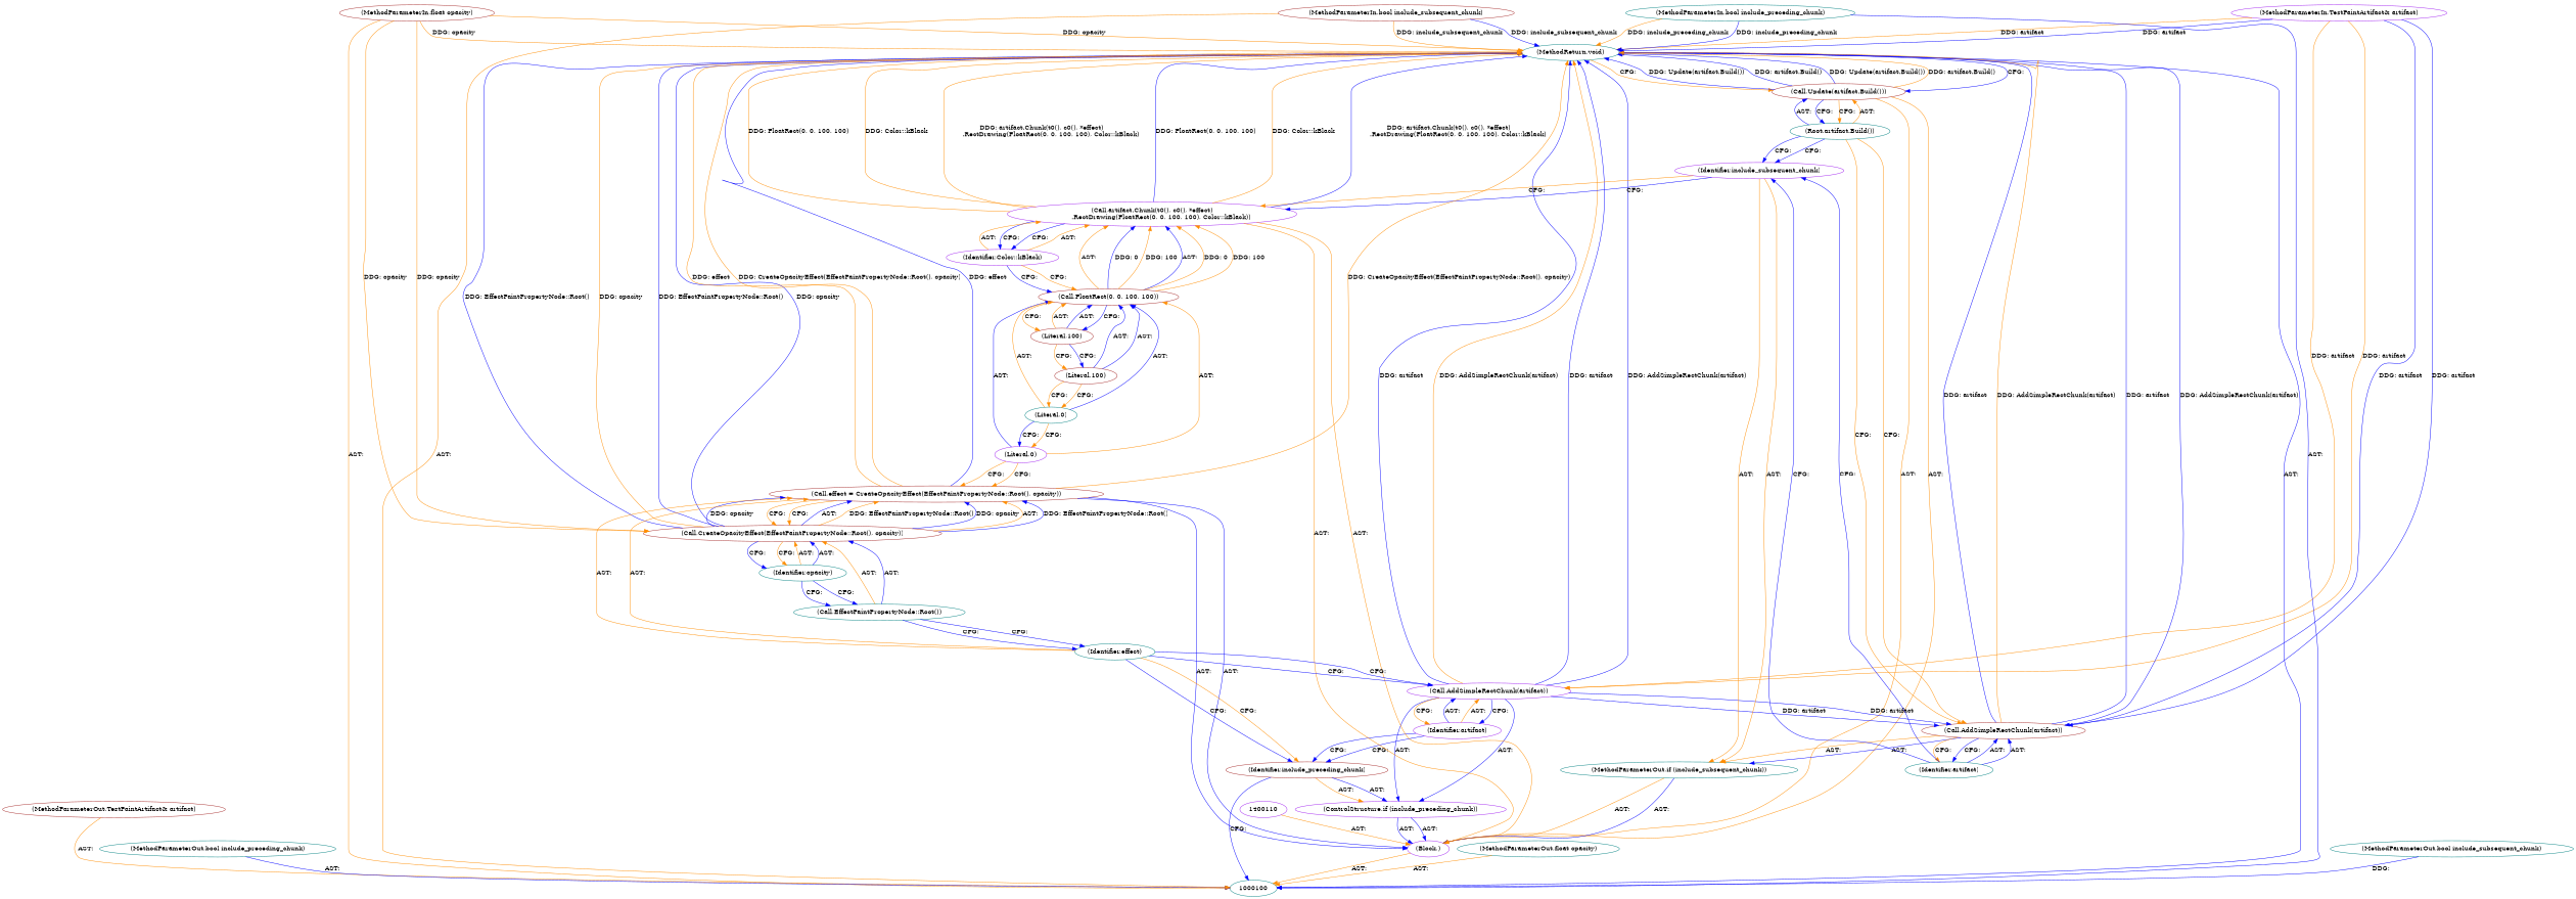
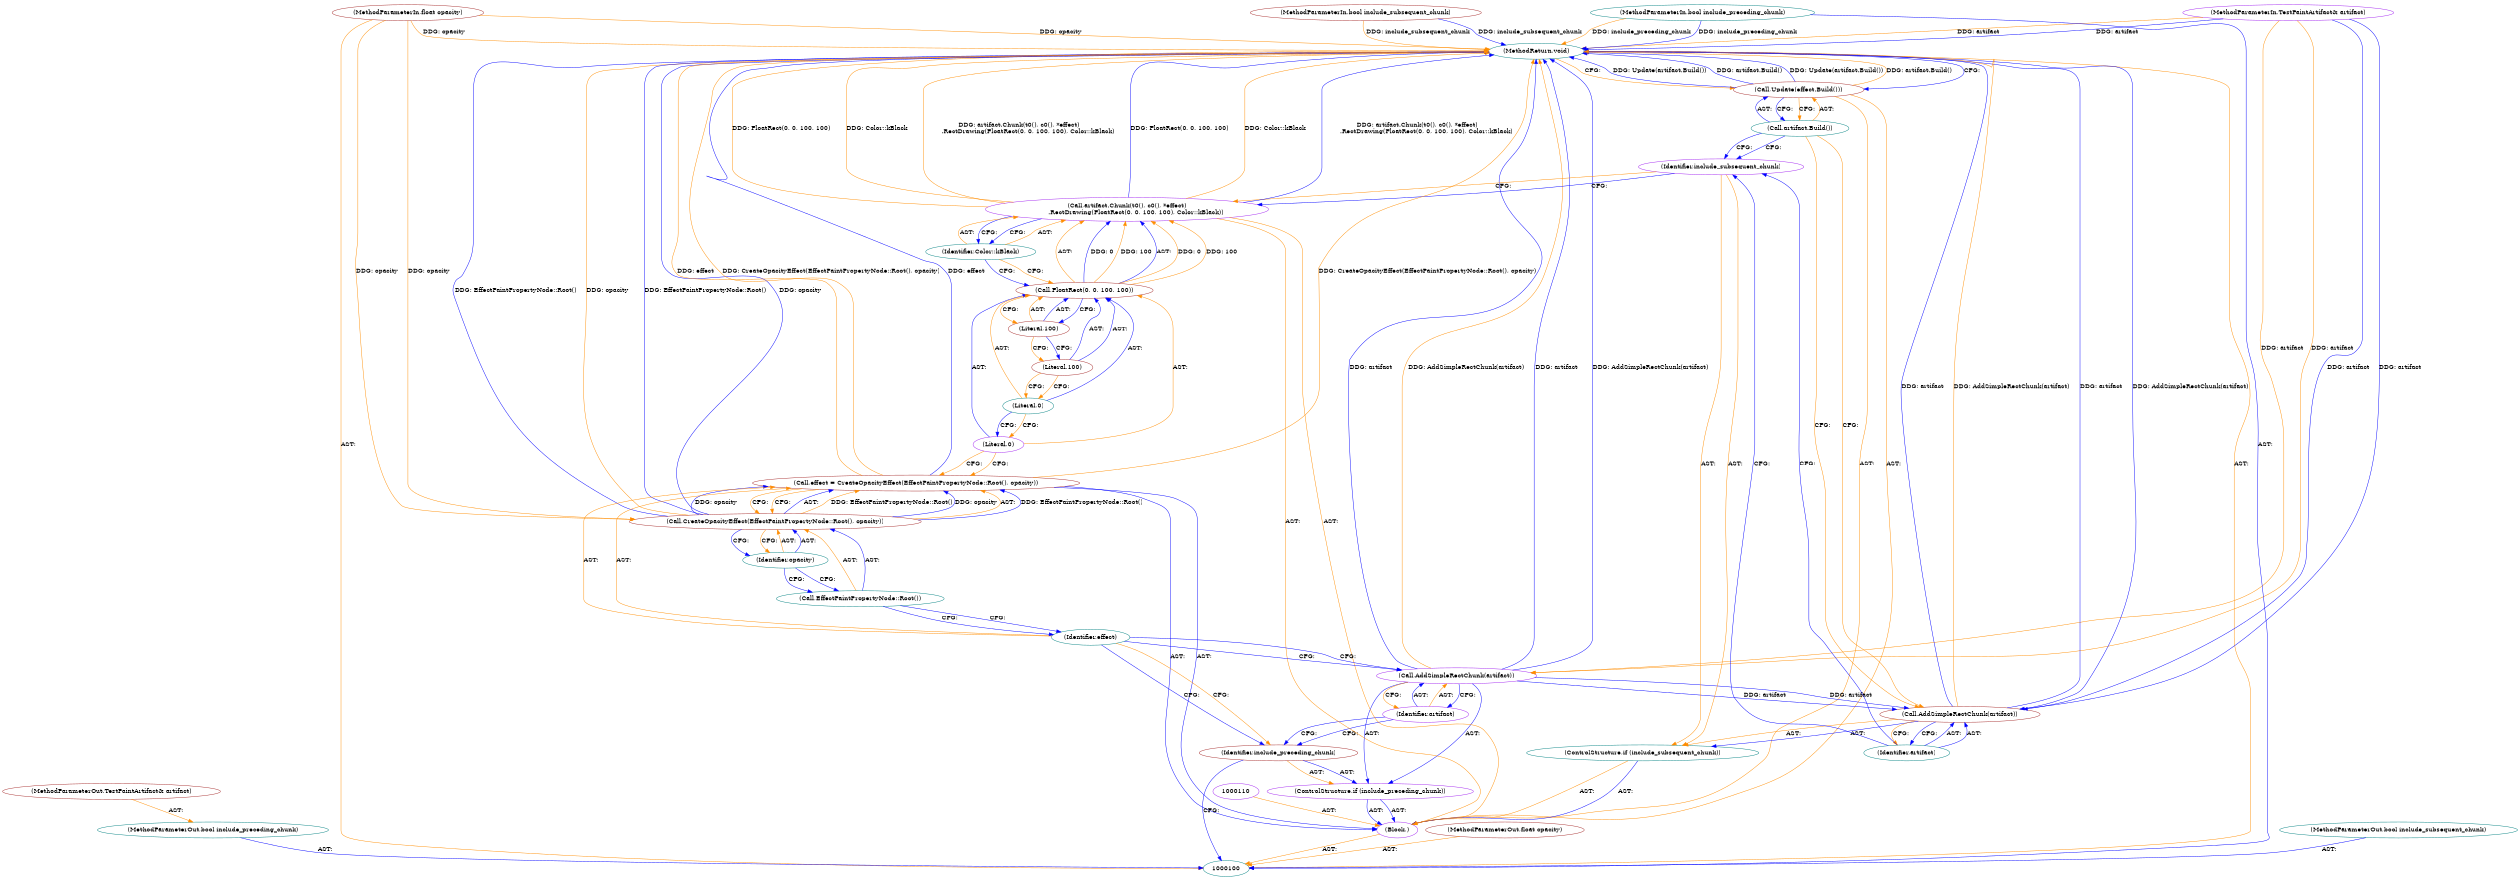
  digraph {
    node [color=teal]
    edge [color=blue]
    n1 [label="(MethodReturn,void)"]
-   n2 [color=brown label="(Call,Update(artifact.Build()))"]
+   n2 [color=brown label="(Call,Update(effect.Build()))"]
    1000100
    n4 [color=purple label="(Block,)"]
-   n5 [label="(Root,artifact.Build())"]
+   n5 [label="(Call,artifact.Build())"]
    n6 [color=purple label="(MethodParameterIn,TestPaintArtifact& artifact)"]
    n7 [color=brown label="(Call,AddSimpleRectChunk(artifact))"]
    n8 [color=purple label="(Call,AddSimpleRectChunk(artifact))"]
-   n9 [label="(MethodParameterOut,if (include_subsequent_chunk))"]
+   n9 [label="(ControlStructure,if (include_subsequent_chunk))"]
    n10 [label="(Identifier,artifact)"]
    n11 [color=purple label="(ControlStructure,if (include_preceding_chunk))"]
    n12 [color=purple label="(Identifier,artifact)"]
    n13 [color=brown label="(MethodParameterOut,TestPaintArtifact& artifact)"]
    n14 [color=purple label="(Identifier,include_subsequent_chunk)"]
    n15 [color=purple label="(Call,artifact.Chunk(t0(), c0(), *effect)\n         .RectDrawing(FloatRect(0, 0, 100, 100), Color::kBlack))"]
-   n16 [color=purple label="(Identifier,Color::kBlack)"]
+   n16 [label="(Identifier,Color::kBlack)"]
    n17 [color=brown label="(MethodParameterIn,float opacity)"]
    n18 [color=brown label="(Call,CreateOpacityEffect(EffectPaintPropertyNode::Root(), opacity))"]
    n19 [color=brown label="(Call,effect = CreateOpacityEffect(EffectPaintPropertyNode::Root(), opacity))"]
    n20 [label="(Identifier,opacity)"]
-   n21 [label="(MethodParameterOut,float opacity)"]
+   n21 [color=brown label="(MethodParameterOut,float opacity)"]
    n22 [label="(MethodParameterIn,bool include_preceding_chunk)"]
    n23 [label="(MethodParameterOut,bool include_preceding_chunk)"]
    n24 [color=brown label="(MethodParameterIn,bool include_subsequent_chunk)"]
    n25 [label="(MethodParameterOut,bool include_subsequent_chunk)"]
    n26 [color=brown label="(Identifier,include_preceding_chunk)"]
    n27 [label="(Identifier,effect)"]
    n28 [label="(Call,EffectPaintPropertyNode::Root())"]
    n29 [color=brown label="(Call,FloatRect(0, 0, 100, 100))"]
    n30 [color=brown label="(Literal,100)"]
    n31 [color=brown label="(Literal,100)"]
    n32 [color=purple label="(Literal,0)"]
    n33 [label="(Literal,0)"]
-   1000110 [color=purple label=1400110]
+   1000110 [color=purple]
    n1 -> n2 [label="CFG: "]
    n1 -> n2 [color=darkorange label="CFG: "]
-   n1 -> 1000100 [label="AST: "]
+   n1 -> 1000100 [color=darkorange label="AST: "]
    n2 -> n1 [label="DDG: Update(artifact.Build())"]
    n2 -> n1 [label="DDG: artifact.Build()"]
    n2 -> n1 [label="DDG: Update(artifact.Build())"]
    n2 -> n1 [color=darkorange label="DDG: artifact.Build()"]
    n2 -> n4 [color=darkorange label="AST: "]
    n2 -> n4 [color=darkorange label="AST: "]
    n2 -> n5 [label="CFG: "]
    n2 -> n5 [color=darkorange label="CFG: "]
    n4 -> 1000100 [color=darkorange label="AST: "]
    n5 -> n2 [color=darkorange label="AST: "]
    n5 -> n2 [label="AST: "]
    n5 -> n7 [color=darkorange label="CFG: "]
    n5 -> n7 [color=darkorange label="CFG: "]
    n5 -> n14 [label="CFG: "]
    n5 -> n14 [label="CFG: "]
    n6 -> n1 [color=darkorange label="DDG: artifact"]
    n6 -> n1 [label="DDG: artifact"]
    n6 -> n7 [label="DDG: artifact"]
    n6 -> n7 [label="DDG: artifact"]
    n6 -> n8 [color=darkorange label="DDG: artifact"]
    n6 -> n8 [color=darkorange label="DDG: artifact"]
    n7 -> n1 [label="DDG: artifact"]
    n7 -> n1 [label="DDG: AddSimpleRectChunk(artifact)"]
    n7 -> n1 [label="DDG: artifact"]
    n7 -> n1 [color=darkorange label="DDG: AddSimpleRectChunk(artifact)"]
    n7 -> n9 [color=darkorange label="AST: "]
    n7 -> n9 [label="AST: "]
    n7 -> n10 [color=darkorange label="CFG: "]
    n7 -> n10 [label="CFG: "]
    n8 -> n1 [label="DDG: AddSimpleRectChunk(artifact)"]
    n8 -> n1 [label="DDG: artifact"]
    n8 -> n1 [color=darkorange label="DDG: AddSimpleRectChunk(artifact)"]
    n8 -> n1 [label="DDG: artifact"]
    n8 -> n7 [label="DDG: artifact"]
    n8 -> n7 [label="DDG: artifact"]
    n8 -> n11 [label="AST: "]
    n8 -> n11 [label="AST: "]
    n8 -> n12 [label="CFG: "]
    n8 -> n12 [color=darkorange label="CFG: "]
    n9 -> n4 [color=darkorange label="AST: "]
    n9 -> n4 [label="AST: "]
    n10 -> n7 [label="AST: "]
    n10 -> n7 [label="AST: "]
    n10 -> n14 [label="CFG: "]
    n10 -> n14 [label="CFG: "]
    n11 -> n4 [label="AST: "]
    n11 -> n4 [label="AST: "]
    n12 -> n8 [label="AST: "]
    n12 -> n8 [color=darkorange label="AST: "]
    n12 -> n26 [label="CFG: "]
    n12 -> n26 [label="CFG: "]
-   n13 -> 1000100 [color=darkorange label="AST: "]
+   n13 -> n23 [color=darkorange label="AST: "]
    n14 -> n9 [color=darkorange label="AST: "]
    n14 -> n9 [color=darkorange label="AST: "]
    n14 -> n15 [label="CFG: "]
    n14 -> n15 [color=darkorange label="CFG: "]
    n15 -> n1 [color=darkorange label="DDG: FloatRect(0, 0, 100, 100)"]
    n15 -> n1 [color=darkorange label="DDG: Color::kBlack"]
    n15 -> n1 [color=darkorange label="DDG: artifact.Chunk(t0(), c0(), *effect)\n         .RectDrawing(FloatRect(0, 0, 100, 100), Color::kBlack)"]
    n15 -> n1 [label="DDG: FloatRect(0, 0, 100, 100)"]
    n15 -> n1 [color=darkorange label="DDG: Color::kBlack"]
    n15 -> n1 [label="DDG: artifact.Chunk(t0(), c0(), *effect)\n         .RectDrawing(FloatRect(0, 0, 100, 100), Color::kBlack)"]
    n15 -> n4 [color=darkorange label="AST: "]
    n15 -> n4 [color=darkorange label="AST: "]
    n15 -> n16 [label="CFG: "]
    n15 -> n16 [label="CFG: "]
    n16 -> n15 [color=darkorange label="AST: "]
    n16 -> n15 [color=darkorange label="AST: "]
    n16 -> n29 [label="CFG: "]
    n16 -> n29 [color=darkorange label="CFG: "]
    n17 -> n1 [color=darkorange label="DDG: opacity"]
    n17 -> n1 [color=darkorange label="DDG: opacity"]
    n17 -> 1000100 [color=darkorange label="AST: "]
    n17 -> n18 [color=darkorange label="DDG: opacity"]
    n17 -> n18 [color=darkorange label="DDG: opacity"]
    n18 -> n1 [label="DDG: EffectPaintPropertyNode::Root()"]
    n18 -> n1 [color=darkorange label="DDG: opacity"]
    n18 -> n1 [label="DDG: EffectPaintPropertyNode::Root()"]
    n18 -> n1 [label="DDG: opacity"]
    n18 -> n19 [label="AST: "]
    n18 -> n19 [color=darkorange label="DDG: EffectPaintPropertyNode::Root()"]
    n18 -> n19 [label="DDG: opacity"]
    n18 -> n19 [color=darkorange label="AST: "]
    n18 -> n19 [label="DDG: EffectPaintPropertyNode::Root()"]
    n18 -> n19 [label="DDG: opacity"]
    n18 -> n20 [label="CFG: "]
    n18 -> n20 [color=darkorange label="CFG: "]
    n19 -> n1 [label="DDG: effect"]
    n19 -> n1 [color=darkorange label="DDG: CreateOpacityEffect(EffectPaintPropertyNode::Root(), opacity)"]
    n19 -> n1 [color=darkorange label="DDG: effect"]
    n19 -> n1 [color=darkorange label="DDG: CreateOpacityEffect(EffectPaintPropertyNode::Root(), opacity)"]
    n19 -> n4 [label="AST: "]
    n19 -> n4 [label="AST: "]
    n19 -> n18 [color=darkorange label="CFG: "]
    n19 -> n18 [color=darkorange label="CFG: "]
    n20 -> n18 [color=darkorange label="AST: "]
    n20 -> n18 [label="AST: "]
    n20 -> n28 [label="CFG: "]
    n20 -> n28 [label="CFG: "]
    n21 -> 1000100 [color=darkorange label="AST: "]
    n22 -> n1 [label="DDG: include_preceding_chunk"]
    n22 -> n1 [color=darkorange label="DDG: include_preceding_chunk"]
    n22 -> 1000100 [label="AST: "]
    n23 -> 1000100 [label="AST: "]
    n24 -> n1 [color=darkorange label="DDG: include_subsequent_chunk"]
    n24 -> n1 [label="DDG: include_subsequent_chunk"]
-   n24 -> 1000100 [color=darkorange label="AST: "]
-   n25 -> 1000100 [label="DDG: "]
+   n25 -> 1000100 [label="AST: "]
    n26 -> 1000100 [label="CFG: "]
    n26 -> n11 [color=darkorange label="AST: "]
    n26 -> n11 [label="AST: "]
    n27 -> n8 [label="CFG: "]
    n27 -> n8 [label="CFG: "]
    n27 -> n19 [color=darkorange label="AST: "]
    n27 -> n19 [color=darkorange label="AST: "]
    n27 -> n26 [color=darkorange label="CFG: "]
    n27 -> n26 [label="CFG: "]
    n28 -> n18 [label="AST: "]
    n28 -> n18 [color=darkorange label="AST: "]
    n28 -> n27 [label="CFG: "]
    n28 -> n27 [label="CFG: "]
    n29 -> n15 [color=darkorange label="AST: "]
    n29 -> n15 [label="DDG: 0"]
    n29 -> n15 [color=darkorange label="DDG: 100"]
    n29 -> n15 [label="AST: "]
    n29 -> n15 [color=darkorange label="DDG: 0"]
    n29 -> n15 [color=darkorange label="DDG: 100"]
    n29 -> n30 [label="CFG: "]
    n29 -> n30 [color=darkorange label="CFG: "]
    n30 -> n29 [color=darkorange label="AST: "]
    n30 -> n29 [label="AST: "]
    n30 -> n31 [label="CFG: "]
    n30 -> n31 [color=darkorange label="CFG: "]
    n31 -> n29 [label="AST: "]
    n31 -> n29 [label="AST: "]
    n31 -> n33 [color=darkorange label="CFG: "]
    n31 -> n33 [color=darkorange label="CFG: "]
    n32 -> n19 [color=darkorange label="CFG: "]
    n32 -> n19 [color=darkorange label="CFG: "]
    n32 -> n29 [color=darkorange label="AST: "]
    n32 -> n29 [label="AST: "]
    n33 -> n29 [color=darkorange label="AST: "]
    n33 -> n29 [label="AST: "]
    n33 -> n32 [label="CFG: "]
    n33 -> n32 [color=darkorange label="CFG: "]
    1000110 -> n4 [color=darkorange label="AST: "]
  }
